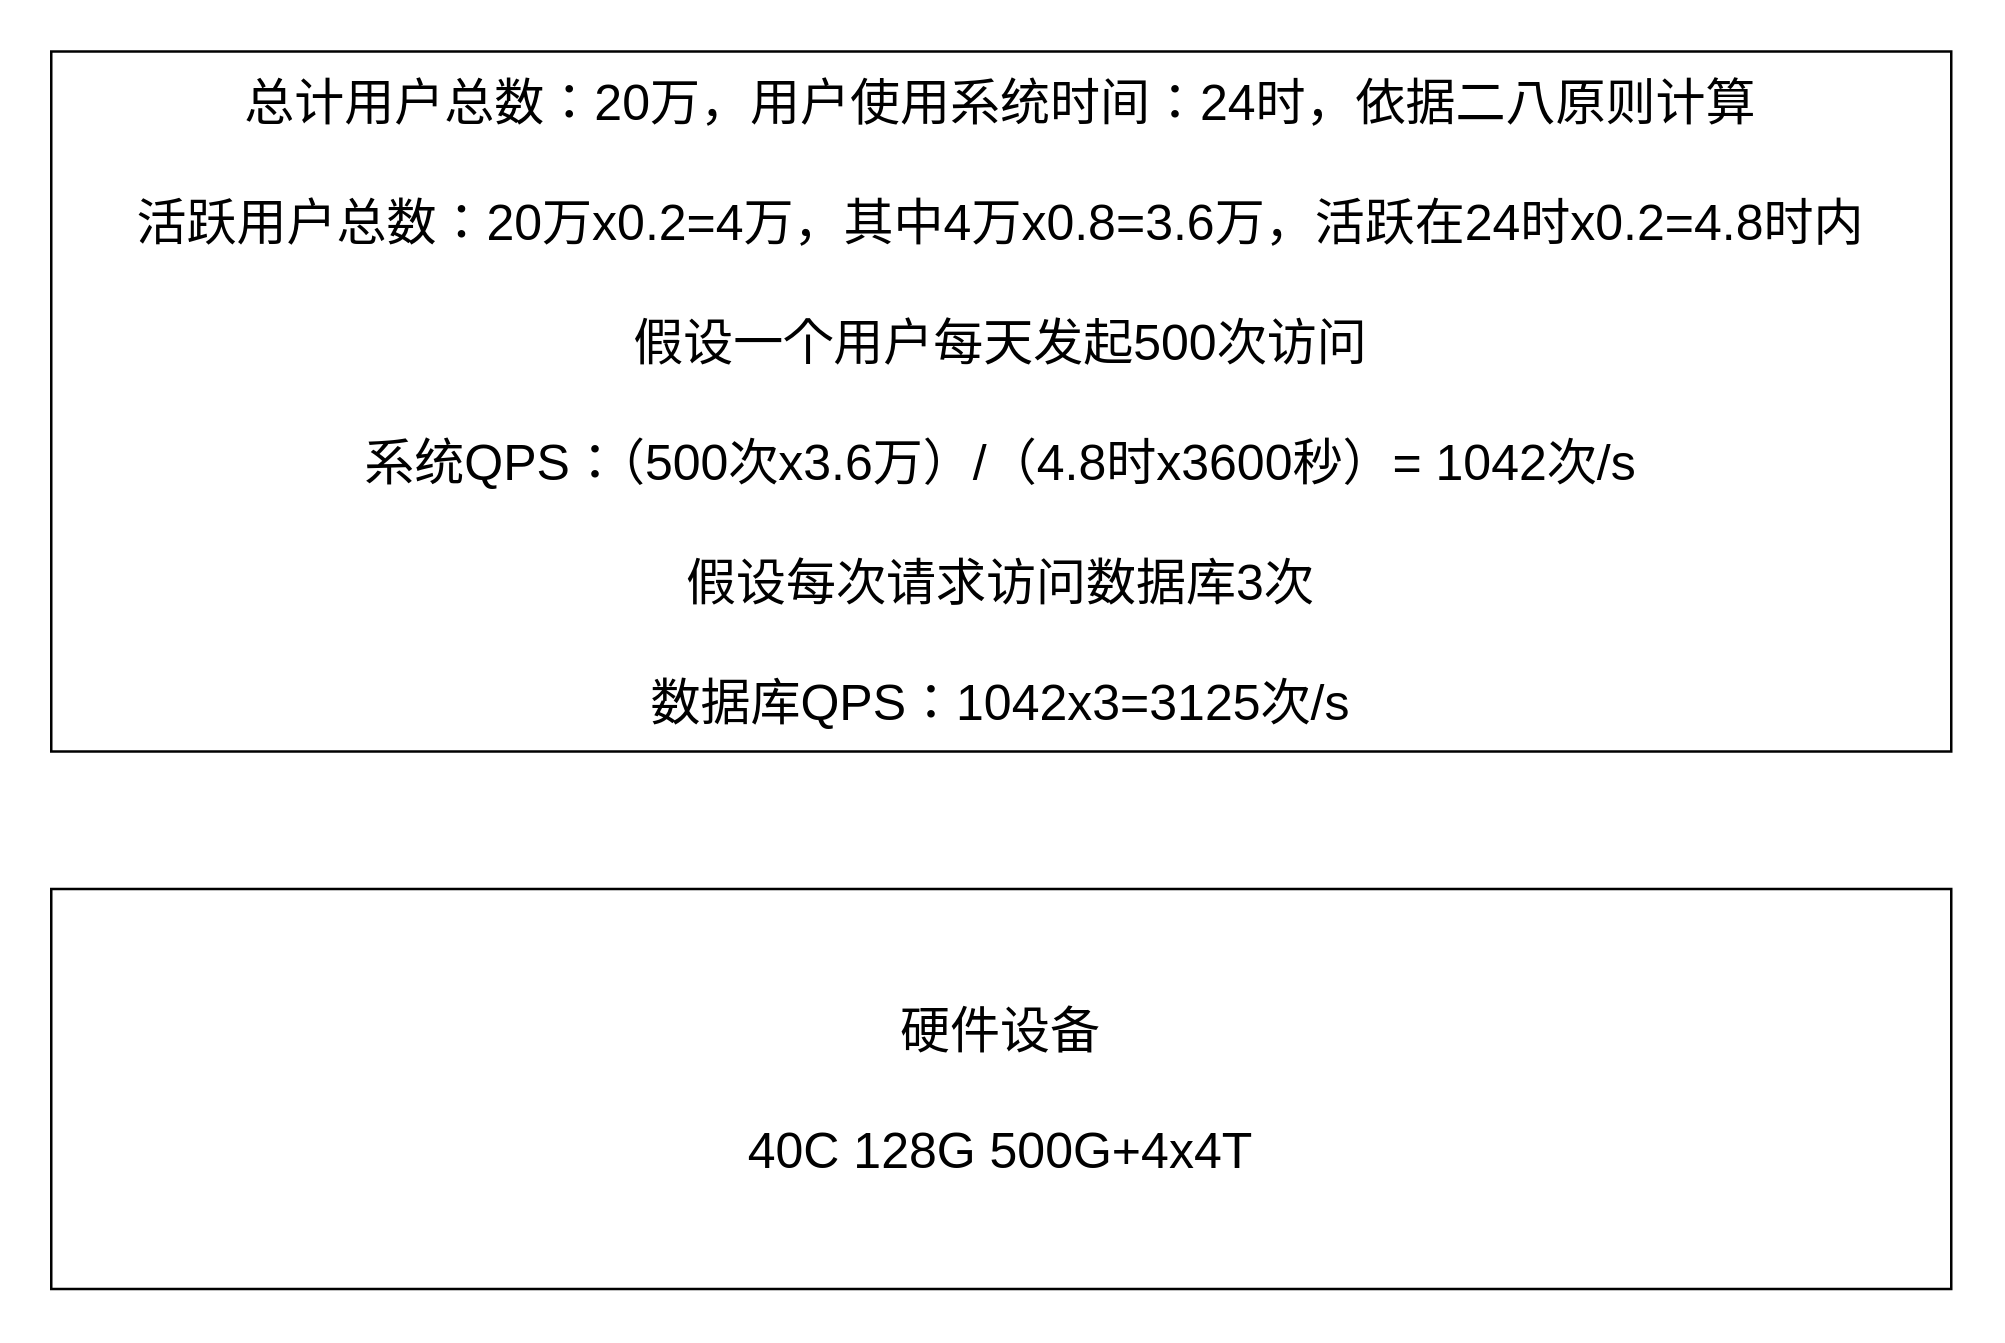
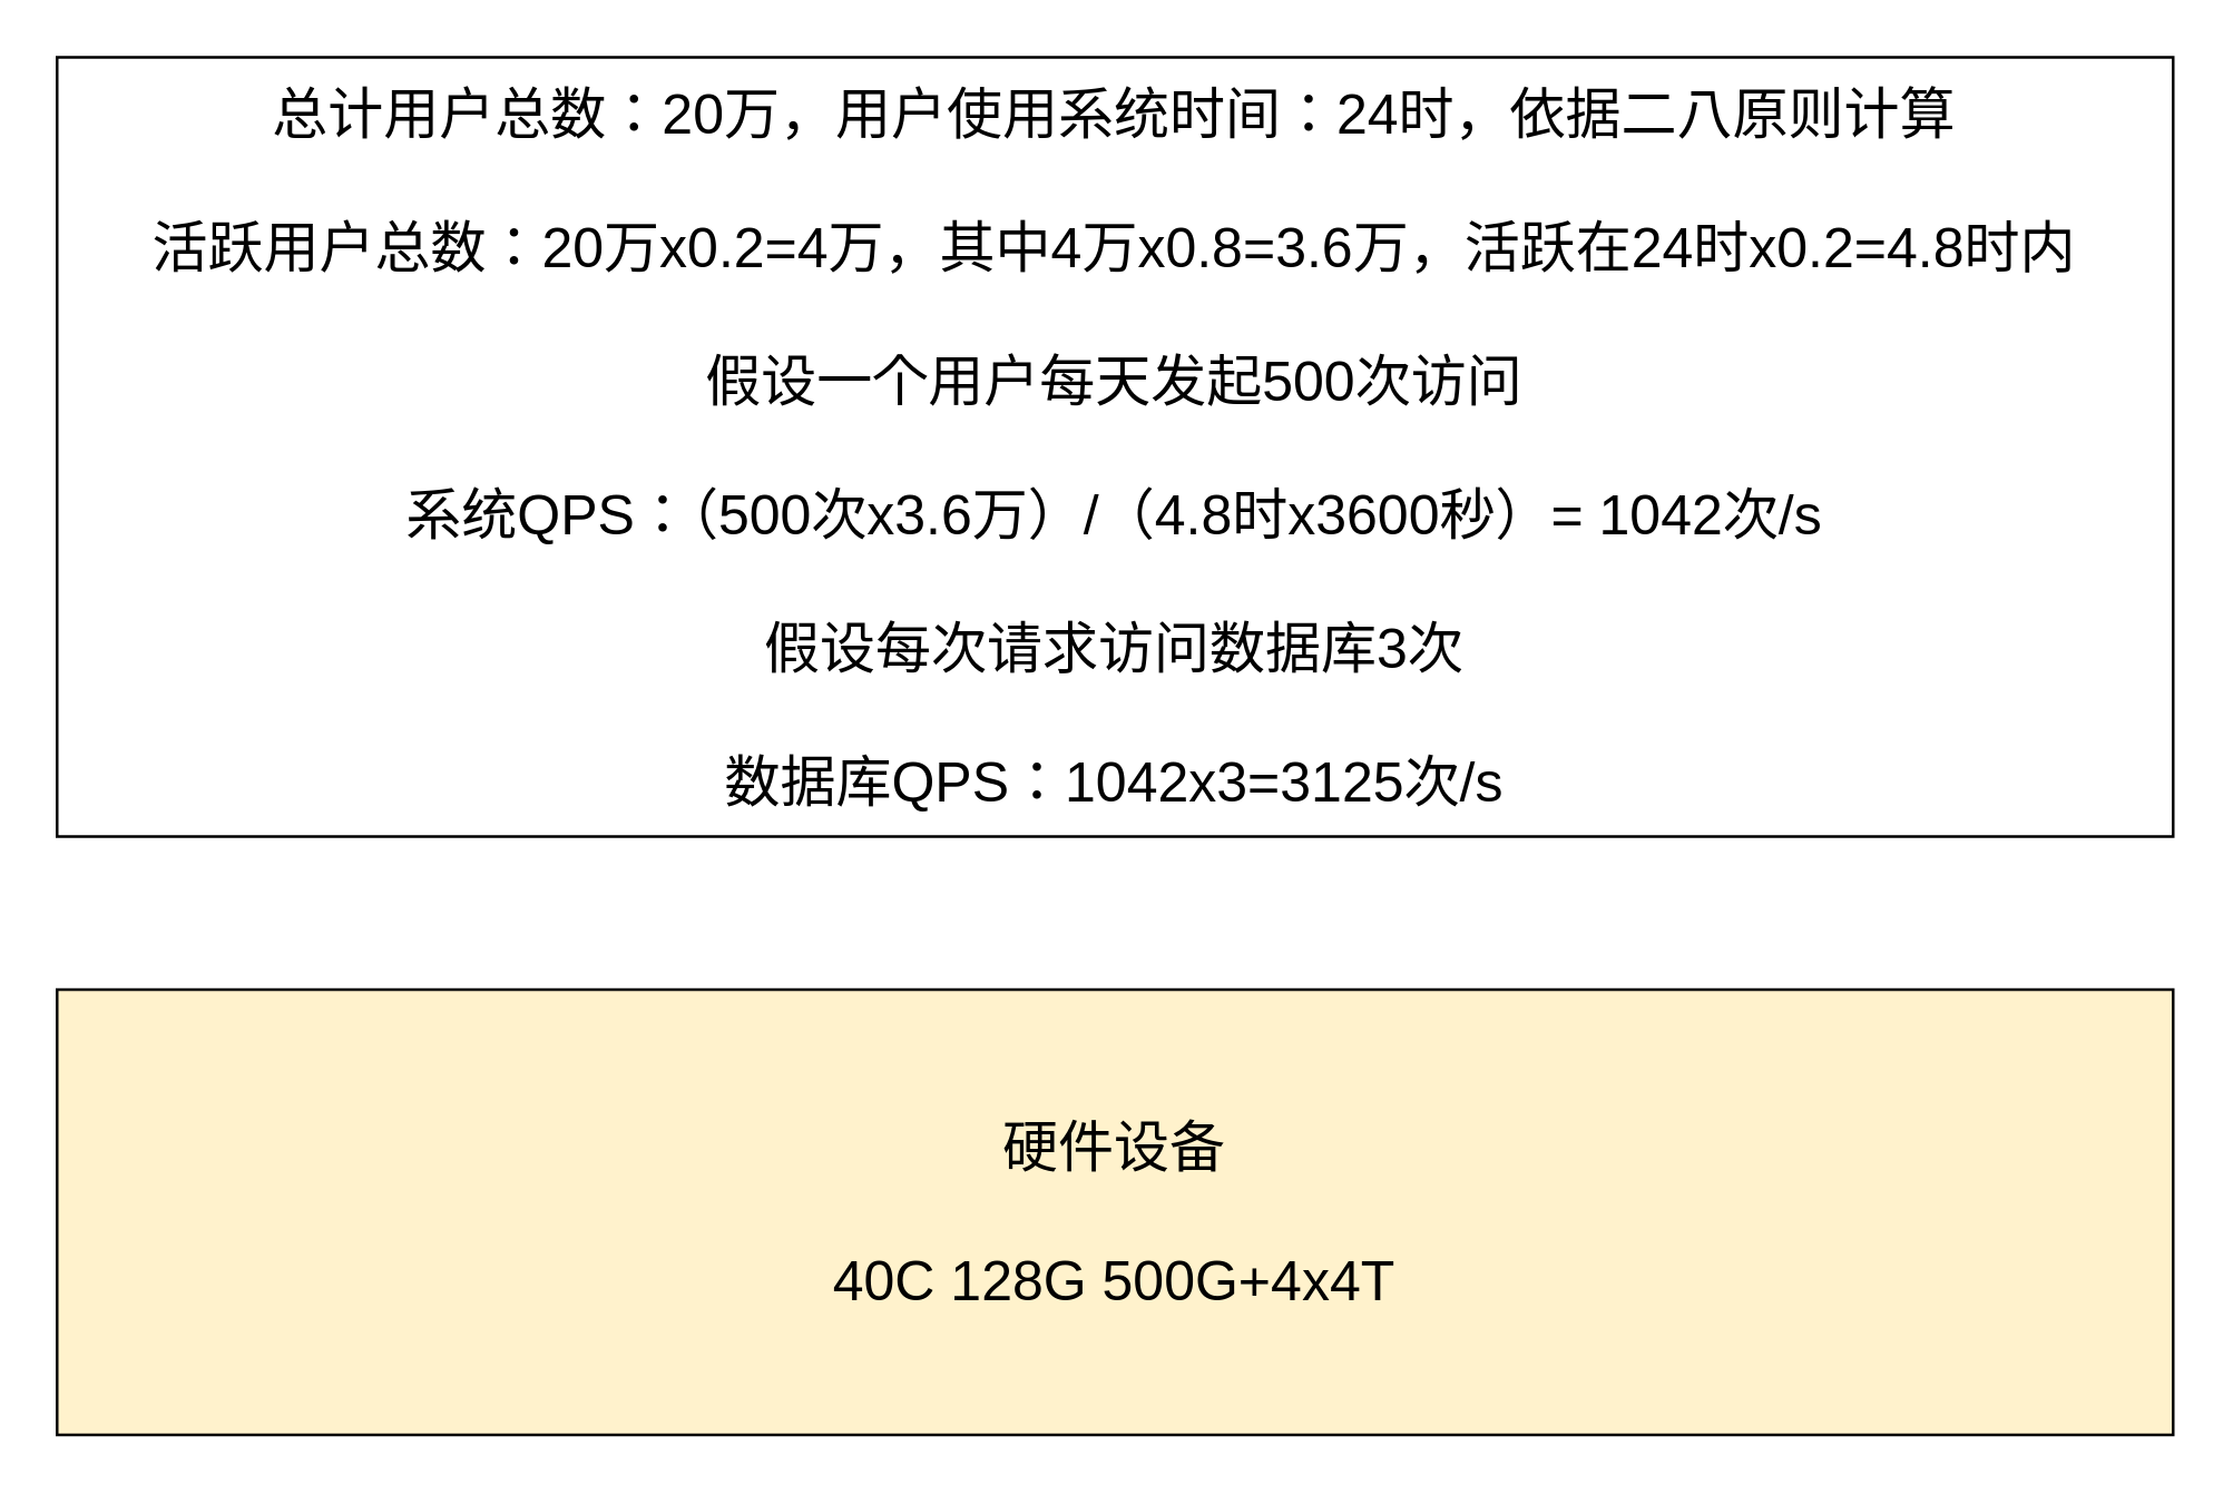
  <mxCell id="0" />
  <mxCell id="1" parent="0" />
  <mxCell id="2" value="总计用户总数：20万，用户使用系统时间：24时，依据二八原则计算&lt;br&gt;&lt;br&gt;活跃用户总数：20万x0.2=4万，其中4万x0.8=3.6万，活跃在24时x0.2=4.8时内&lt;br&gt;&lt;br&gt;假设一个用户每天发起500次访问&lt;br&gt;&lt;br&gt;系统QPS：（500次x3.6万）/（4.8时x3600秒）= 1042次/s&lt;br&gt;&lt;br&gt;假设每次请求访问数据库3次&lt;br&gt;&lt;br&gt;数据库QPS：1042x3=3125次/s" style="rounded=0;whiteSpace=wrap;html=1;fontSize=20;" vertex="1" parent="1"><mxGeometry x="20" y="20" width="760" height="280" as="geometry" /></mxCell>
- <mxCell id="3" value="硬件设备&lt;br&gt;&lt;br&gt;40C 128G 500G+4x4T" style="rounded=0;whiteSpace=wrap;html=1;fontSize=20;" vertex="1" parent="1"><mxGeometry x="20" y="355" width="760" height="160" as="geometry" /></mxCell>
+ <mxCell id="3" value="硬件设备&lt;br&gt;&lt;br&gt;40C 128G 500G+4x4T" style="rounded=0;whiteSpace=wrap;html=1;fontSize=20;fillColor=#fff2cc;" vertex="1" parent="1"><mxGeometry x="20" y="355" width="760" height="160" as="geometry" /></mxCell>
